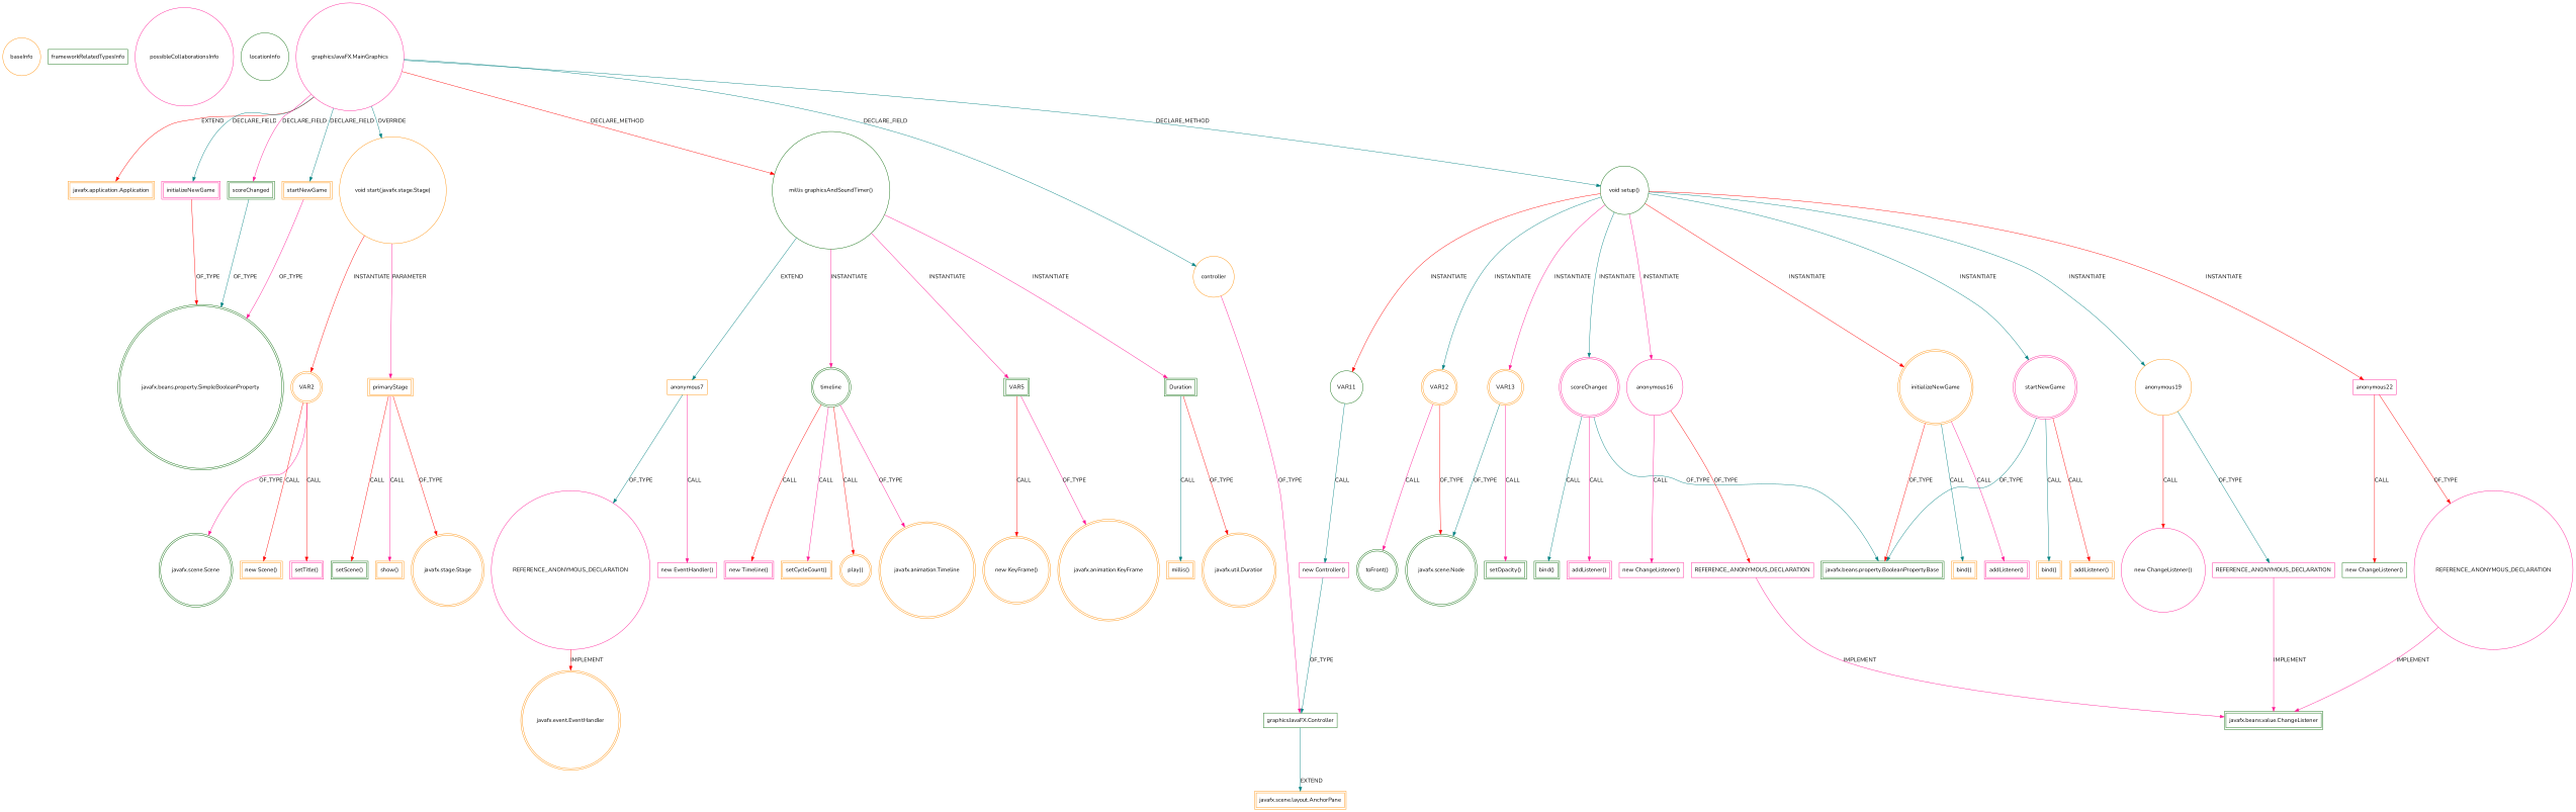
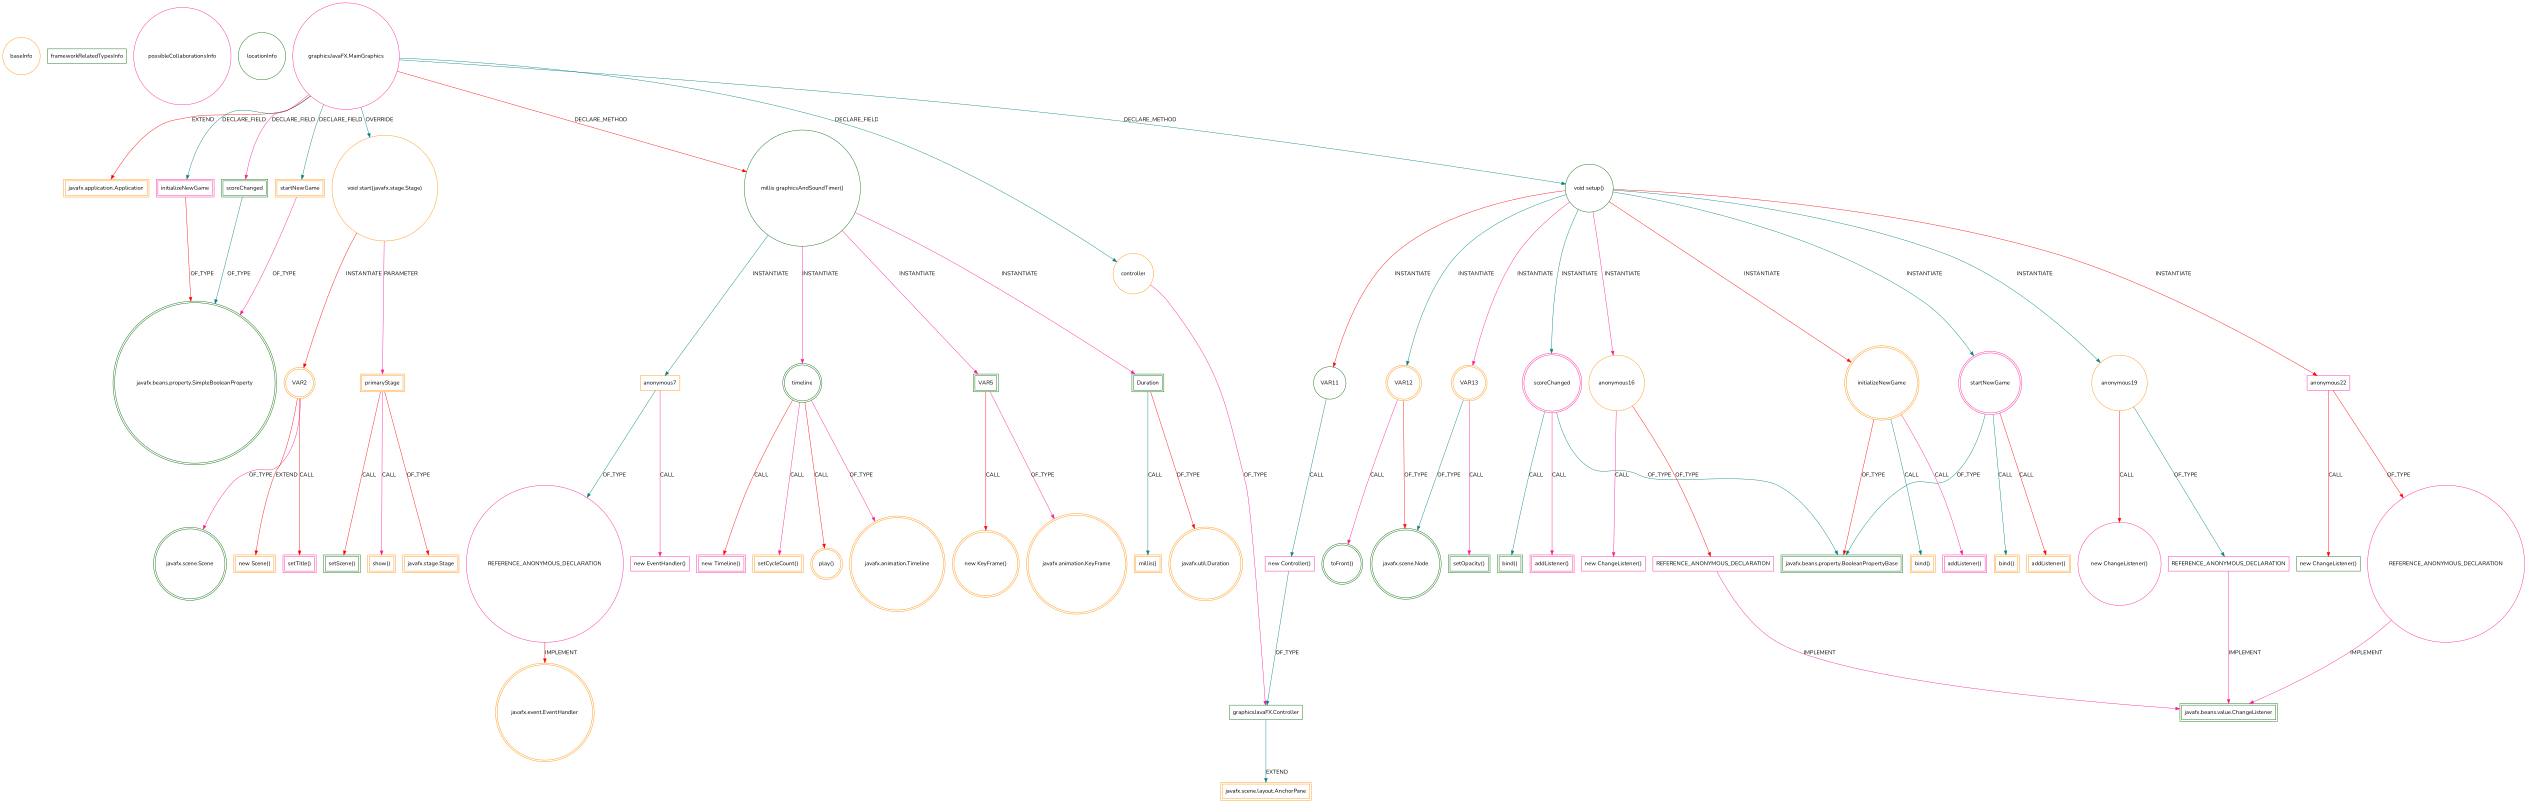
  digraph {
    fontname=Nunito
    node [color=darkorange fontname=Nunito shape=box isFrameworkType=true vertexType=VARIABLE_EXPRESION peripheries=2]
    edge [color=red fontname=Nunito]
    baseInfo [category=extension_graph graphId=2258 isAnonymous=false possibleRelation=true shape=circle isFrameworkType="" vertexType="" peripheries=""]
    frameworkRelatedTypesInfo [0="javafx.application.Application" color=darkgreen isFrameworkType="" vertexType="" peripheries=""]
    possibleCollaborationsInfo [0="2258~CLIENT_METHOD_DECLARATION-INSTANTIATION-FIELD_DECLARATION-~javafx.application.Application ~javafx.scene.layout.AnchorPane ~false~false" 1="2258~CLIENT_METHOD_DECLARATION-INSTANTIATION-~javafx.application.Application ~javafx.beans.value.ChangeListener ~false~true" 2="2258~CLIENT_METHOD_DECLARATION-INSTANTIATION-~javafx.application.Application ~javafx.event.EventHandler ~false~true" color=deeppink shape=circle isFrameworkType="" vertexType="" peripheries=""]
    locationInfo [color=darkgreen contextSignature=MainGraphics filePath="/candybibby-Snake/Snake-master/src/graphicsJavaFX/MainGraphics.java" graphId=2258 projectName="candybibby-Snake" shape=circle isFrameworkType="" vertexType="" peripheries=""]
    n5 [color=deeppink isFrameworkType=false label="graphicsJavaFX.MainGraphics" shape=circle vertexType=ROOT_CLIENT_CLASS_DECLARATION peripheries=""]
    n6 [label="javafx.application.Application" vertexType=FRAMEWORK_CLASS_TYPE]
    n7 [isFrameworkType=false label=controller shape=circle vertexType=FIELD_DECLARATION peripheries=""]
    n8 [color=deeppink label=initializeNewGame vertexType=FIELD_DECLARATION]
    n9 [color=darkgreen label=scoreChanged vertexType=FIELD_DECLARATION]
    n10 [label=startNewGame vertexType=FIELD_DECLARATION]
    n11 [isFrameworkType=false label="void start(javafx.stage.Stage)" shape=circle vertexType=OVERRIDING_METHOD_DECLARATION peripheries=""]
    n12 [color=darkgreen isFrameworkType=false label="millis graphicsAndSoundTimer()" shape=circle vertexType=CLIENT_METHOD_DECLARATION peripheries=""]
    n13 [color=darkgreen isFrameworkType=false label="void setup()" shape=circle vertexType=CLIENT_METHOD_DECLARATION peripheries=""]
    n14 [color=darkgreen isFrameworkType=false label="graphicsJavaFX.Controller" vertexType=REFERENCE_CLIENT_CLASS_DECLARATION peripheries=""]
    n15 [color=darkgreen label="javafx.beans.property.SimpleBooleanProperty" shape=circle vertexType=FRAMEWORK_CLASS_TYPE]
    n16 [label=primaryStage vertexType=PARAMETER_DECLARATION]
    n17 [label=VAR2 shape=circle]
    n18 [color=darkgreen label=timeline shape=circle]
    n19 [color=darkgreen label=VAR5]
    n20 [color=darkgreen label=Duration]
    n21 [isFrameworkType=false label=anonymous7 peripheries=""]
    n22 [color=darkgreen isFrameworkType=false label=VAR11 shape=circle peripheries=""]
    n23 [label=VAR12 shape=circle]
    n24 [label=VAR13 shape=circle]
    n25 [color=deeppink label=scoreChanged shape=circle]
-   n26 [color=deeppink isFrameworkType=false label=anonymous16 shape=circle peripheries=""]
+   n26 [isFrameworkType=false label=anonymous16 shape=circle peripheries=""]
    n27 [label=initializeNewGame shape=circle]
    n28 [isFrameworkType=false label=anonymous19 shape=circle peripheries=""]
    n29 [color=deeppink label=startNewGame shape=circle]
    n30 [color=deeppink isFrameworkType=false label=anonymous22 peripheries=""]
    n31 [label="javafx.scene.layout.AnchorPane" vertexType=FRAMEWORK_CLASS_TYPE]
-   n32 [label="javafx.stage.Stage" shape=circle vertexType=FRAMEWORK_CLASS_TYPE]
+   n32 [label="javafx.stage.Stage" vertexType=FRAMEWORK_CLASS_TYPE]
    n33 [color=darkgreen label="setScene()" vertexType=INSIDE_CALL]
    n34 [label="show()" vertexType=INSIDE_CALL]
    n35 [color=deeppink label="setTitle()" vertexType=INSIDE_CALL]
    n36 [color=darkgreen label="javafx.scene.Scene" shape=circle vertexType=FRAMEWORK_CLASS_TYPE]
    n37 [label="new Scene()" vertexType=CONSTRUCTOR_CALL]
    n38 [label="javafx.animation.Timeline" shape=circle vertexType=FRAMEWORK_CLASS_TYPE]
    n39 [color=deeppink label="new Timeline()" vertexType=CONSTRUCTOR_CALL]
    n40 [label="setCycleCount()" vertexType=INSIDE_CALL]
    n41 [label="play()" shape=circle vertexType=INSIDE_CALL]
    n42 [label="javafx.animation.KeyFrame" shape=circle vertexType=FRAMEWORK_CLASS_TYPE]
    n43 [label="new KeyFrame()" shape=circle vertexType=CONSTRUCTOR_CALL]
    n44 [label="javafx.util.Duration" shape=circle vertexType=FRAMEWORK_CLASS_TYPE]
    n45 [label="millis()" vertexType=INSIDE_CALL]
    n46 [color=deeppink isFrameworkType=false label=REFERENCE_ANONYMOUS_DECLARATION shape=circle vertexType=REFERENCE_ANONYMOUS_DECLARATION peripheries=""]
    n47 [color=deeppink isFrameworkType=false label="new EventHandler()" vertexType=CONSTRUCTOR_CALL peripheries=""]
    n48 [label="javafx.event.EventHandler" shape=circle vertexType=FRAMEWORK_INTERFACE_TYPE]
    n49 [color=deeppink isFrameworkType=false label="new Controller()" vertexType=CONSTRUCTOR_CALL peripheries=""]
    n50 [color=darkgreen label="javafx.scene.Node" shape=circle vertexType=FRAMEWORK_CLASS_TYPE]
    n51 [color=darkgreen label="toFront()" shape=circle vertexType=INSIDE_CALL]
    n52 [color=darkgreen label="setOpacity()" vertexType=INSIDE_CALL]
    n53 [color=darkgreen label="javafx.beans.property.BooleanPropertyBase" vertexType=FRAMEWORK_CLASS_TYPE]
    n54 [color=darkgreen label="bind()" vertexType=INSIDE_CALL]
    n55 [color=deeppink label="addListener()" vertexType=INSIDE_CALL]
    n56 [color=deeppink isFrameworkType=false label=REFERENCE_ANONYMOUS_DECLARATION vertexType=REFERENCE_ANONYMOUS_DECLARATION peripheries=""]
    n57 [color=deeppink isFrameworkType=false label="new ChangeListener()" vertexType=CONSTRUCTOR_CALL peripheries=""]
    n58 [label="bind()" vertexType=INSIDE_CALL]
    n59 [color=deeppink label="addListener()" vertexType=INSIDE_CALL]
    n60 [color=deeppink isFrameworkType=false label=REFERENCE_ANONYMOUS_DECLARATION vertexType=REFERENCE_ANONYMOUS_DECLARATION peripheries=""]
    n61 [color=deeppink isFrameworkType=false label="new ChangeListener()" shape=circle vertexType=CONSTRUCTOR_CALL peripheries=""]
    n62 [label="bind()" vertexType=INSIDE_CALL]
    n63 [label="addListener()" vertexType=INSIDE_CALL]
    n64 [color=deeppink isFrameworkType=false label=REFERENCE_ANONYMOUS_DECLARATION shape=circle vertexType=REFERENCE_ANONYMOUS_DECLARATION peripheries=""]
    n65 [color=darkgreen isFrameworkType=false label="new ChangeListener()" vertexType=CONSTRUCTOR_CALL peripheries=""]
    n66 [color=darkgreen label="javafx.beans.value.ChangeListener" vertexType=FRAMEWORK_INTERFACE_TYPE]
    n5 -> n6 [label=EXTEND]
    n5 -> n7 [color=teal label=DECLARE_FIELD]
    n5 -> n8 [color=teal label=DECLARE_FIELD]
    n5 -> n9 [color=deeppink label=DECLARE_FIELD]
    n5 -> n10 [color=teal label=DECLARE_FIELD]
    n5 -> n11 [color=teal label=OVERRIDE]
    n5 -> n12 [label=DECLARE_METHOD]
    n5 -> n13 [color=teal label=DECLARE_METHOD]
    n7 -> n14 [color=deeppink label=OF_TYPE]
    n8 -> n15 [label=OF_TYPE]
    n9 -> n15 [color=teal label=OF_TYPE]
    n10 -> n15 [color=deeppink label=OF_TYPE]
    n11 -> n16 [color=deeppink label=PARAMETER]
    n11 -> n17 [label=INSTANTIATE]
    n12 -> n18 [color=deeppink label=INSTANTIATE]
    n12 -> n19 [color=deeppink label=INSTANTIATE]
    n12 -> n20 [color=deeppink label=INSTANTIATE]
-   n12 -> n21 [color=teal label=EXTEND]
+   n12 -> n21 [color=teal label=INSTANTIATE]
    n13 -> n22 [label=INSTANTIATE]
    n13 -> n23 [color=teal label=INSTANTIATE]
    n13 -> n24 [color=deeppink label=INSTANTIATE]
    n13 -> n25 [color=teal label=INSTANTIATE]
    n13 -> n26 [color=deeppink label=INSTANTIATE]
    n13 -> n27 [label=INSTANTIATE]
    n13 -> n28 [color=teal label=INSTANTIATE]
    n13 -> n29 [color=teal label=INSTANTIATE]
    n13 -> n30 [label=INSTANTIATE]
    n14 -> n31 [color=teal label=EXTEND]
    n16 -> n32 [label=OF_TYPE]
    n16 -> n33 [label=CALL]
    n16 -> n34 [color=deeppink label=CALL]
    n17 -> n35 [label=CALL]
    n17 -> n36 [color=deeppink label=OF_TYPE]
-   n17 -> n37 [label=CALL]
+   n17 -> n37 [label=EXTEND]
    n18 -> n38 [color=deeppink label=OF_TYPE]
    n18 -> n39 [label=CALL]
    n18 -> n40 [color=deeppink label=CALL]
    n18 -> n41 [label=CALL]
    n19 -> n42 [color=deeppink label=OF_TYPE]
    n19 -> n43 [label=CALL]
    n20 -> n44 [label=OF_TYPE]
    n20 -> n45 [color=teal label=CALL]
    n21 -> n46 [color=teal label=OF_TYPE]
    n21 -> n47 [color=deeppink label=CALL]
    n22 -> n49 [color=teal label=CALL]
    n23 -> n50 [label=OF_TYPE]
    n23 -> n51 [color=deeppink label=CALL]
    n24 -> n50 [color=teal label=OF_TYPE]
    n24 -> n52 [color=deeppink label=CALL]
    n25 -> n53 [color=teal label=OF_TYPE]
    n25 -> n54 [color=teal label=CALL]
    n25 -> n55 [color=deeppink label=CALL]
    n26 -> n56 [label=OF_TYPE]
    n26 -> n57 [color=deeppink label=CALL]
    n27 -> n53 [label=OF_TYPE]
    n27 -> n58 [color=teal label=CALL]
    n27 -> n59 [color=deeppink label=CALL]
    n28 -> n60 [color=teal label=OF_TYPE]
    n28 -> n61 [label=CALL]
    n29 -> n53 [color=teal label=OF_TYPE]
    n29 -> n62 [color=teal label=CALL]
    n29 -> n63 [label=CALL]
    n30 -> n64 [label=OF_TYPE]
    n30 -> n65 [label=CALL]
    n46 -> n48 [label=IMPLEMENT]
    n49 -> n14 [color=teal label=OF_TYPE]
    n56 -> n66 [color=deeppink label=IMPLEMENT]
    n60 -> n66 [color=deeppink label=IMPLEMENT]
    n64 -> n66 [color=deeppink label=IMPLEMENT]
  }
